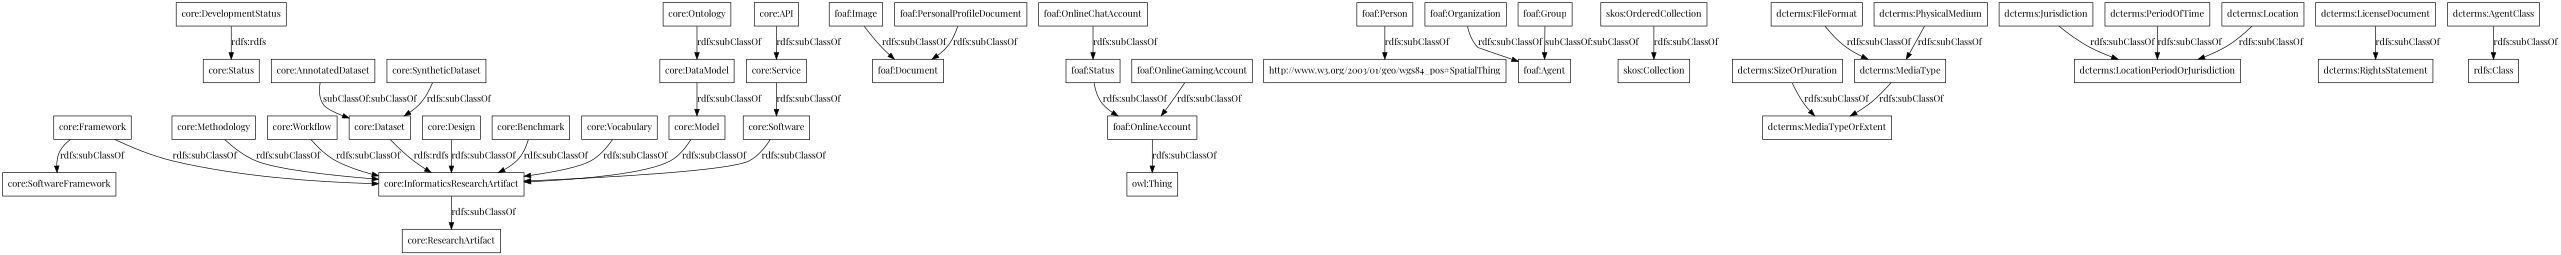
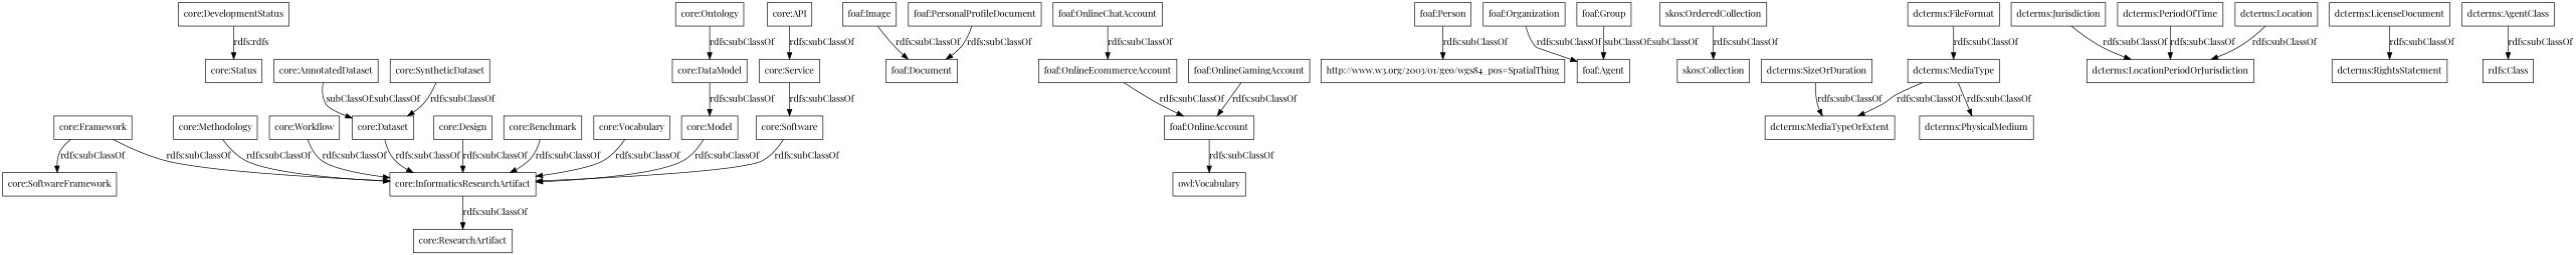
  digraph {
    fontname="Playfair Display"
    rankdir=TB
    node [color=black fontname="Playfair Display" shape=rectangle]
    edge [fontname="Playfair Display"]
    "core:DevelopmentStatus"
    "core:Status"
    "core:Model"
    "core:InformaticsResearchArtifact"
    "core:ResearchArtifact"
    "core:Software"
    "core:Methodology"
    "core:API"
    "core:Service"
    "core:Framework"
    "core:SoftwareFramework"
    "core:Workflow"
    "core:SyntheticDataset"
    "core:Dataset"
    "core:Ontology"
    "core:DataModel"
    "core:Design"
    "core:Benchmark"
    "core:AnnotatedDataset"
    "core:Vocabulary"
    "foaf:Image"
    "foaf:Document"
    "foaf:OnlineAccount"
-   "owl:Thing"
+   "owl:Thing" [label="owl:Vocabulary"]
    "foaf:Person"
    "http://www.w3.org/2003/01/geo/wgs84_pos#SpatialThing"
    "foaf:OnlineChatAccount"
-   "foaf:OnlineEcommerceAccount" [label="foaf:Status"]
+   "foaf:OnlineEcommerceAccount"
    "foaf:PersonalProfileDocument"
    "foaf:OnlineGamingAccount"
    "foaf:Organization"
    "foaf:Agent"
    "foaf:Group"
    "skos:OrderedCollection"
    "skos:Collection"
    "dcterms:SizeOrDuration"
    "dcterms:MediaTypeOrExtent"
    "dcterms:Jurisdiction"
    "dcterms:LocationPeriodOrJurisdiction"
    "dcterms:PeriodOfTime"
    "dcterms:FileFormat"
    "dcterms:MediaType"
    "dcterms:LicenseDocument"
    "dcterms:RightsStatement"
    "dcterms:Location"
    "dcterms:PhysicalMedium"
    "dcterms:AgentClass"
    "rdfs:Class"
    "core:DevelopmentStatus" -> "core:Status" [label="rdfs:rdfs"]
    "core:Model" -> "core:InformaticsResearchArtifact" [label="rdfs:subClassOf"]
    "core:InformaticsResearchArtifact" -> "core:ResearchArtifact" [label="rdfs:subClassOf"]
    "core:Software" -> "core:InformaticsResearchArtifact" [label="rdfs:subClassOf"]
    "core:Methodology" -> "core:InformaticsResearchArtifact" [label="rdfs:subClassOf"]
    "core:API" -> "core:Service" [label="rdfs:subClassOf"]
    "core:Service" -> "core:Software" [label="rdfs:subClassOf"]
    "core:Framework" -> "core:InformaticsResearchArtifact" [label="rdfs:subClassOf"]
    "core:Framework" -> "core:SoftwareFramework" [label="rdfs:subClassOf"]
    "core:Workflow" -> "core:InformaticsResearchArtifact" [label="rdfs:subClassOf"]
    "core:SyntheticDataset" -> "core:Dataset" [label="rdfs:subClassOf"]
-   "core:Dataset" -> "core:InformaticsResearchArtifact" [label="rdfs:rdfs"]
+   "core:Dataset" -> "core:InformaticsResearchArtifact" [label="rdfs:subClassOf"]
    "core:Ontology" -> "core:DataModel" [label="rdfs:subClassOf"]
    "core:DataModel" -> "core:Model" [label="rdfs:subClassOf"]
    "core:Design" -> "core:InformaticsResearchArtifact" [label="rdfs:subClassOf"]
    "core:Benchmark" -> "core:InformaticsResearchArtifact" [label="rdfs:subClassOf"]
    "core:AnnotatedDataset" -> "core:Dataset" [label="subClassOf:subClassOf"]
    "core:Vocabulary" -> "core:InformaticsResearchArtifact" [label="rdfs:subClassOf"]
    "foaf:Image" -> "foaf:Document" [label="rdfs:subClassOf"]
    "foaf:OnlineAccount" -> "owl:Thing" [label="rdfs:subClassOf"]
    "foaf:Person" -> "http://www.w3.org/2003/01/geo/wgs84_pos#SpatialThing" [label="rdfs:subClassOf"]
    "foaf:OnlineChatAccount" -> "foaf:OnlineEcommerceAccount" [label="rdfs:subClassOf"]
    "foaf:OnlineEcommerceAccount" -> "foaf:OnlineAccount" [label="rdfs:subClassOf"]
    "foaf:PersonalProfileDocument" -> "foaf:Document" [label="rdfs:subClassOf"]
    "foaf:OnlineGamingAccount" -> "foaf:OnlineAccount" [label="rdfs:subClassOf"]
    "foaf:Organization" -> "foaf:Agent" [label="rdfs:subClassOf"]
    "foaf:Group" -> "foaf:Agent" [label="subClassOf:subClassOf"]
    "skos:OrderedCollection" -> "skos:Collection" [label="rdfs:subClassOf"]
    "dcterms:SizeOrDuration" -> "dcterms:MediaTypeOrExtent" [label="rdfs:subClassOf"]
    "dcterms:Jurisdiction" -> "dcterms:LocationPeriodOrJurisdiction" [label="rdfs:subClassOf"]
    "dcterms:PeriodOfTime" -> "dcterms:LocationPeriodOrJurisdiction" [label="rdfs:subClassOf"]
    "dcterms:FileFormat" -> "dcterms:MediaType" [label="rdfs:subClassOf"]
    "dcterms:MediaType" -> "dcterms:MediaTypeOrExtent" [label="rdfs:subClassOf"]
    "dcterms:LicenseDocument" -> "dcterms:RightsStatement" [label="rdfs:subClassOf"]
    "dcterms:Location" -> "dcterms:LocationPeriodOrJurisdiction" [label="rdfs:subClassOf"]
-   "dcterms:PhysicalMedium" -> "dcterms:MediaType" [label="rdfs:subClassOf"]
+   "dcterms:MediaType" -> "dcterms:PhysicalMedium" [label="rdfs:subClassOf"]
    "dcterms:AgentClass" -> "rdfs:Class" [label="rdfs:subClassOf"]
  }
